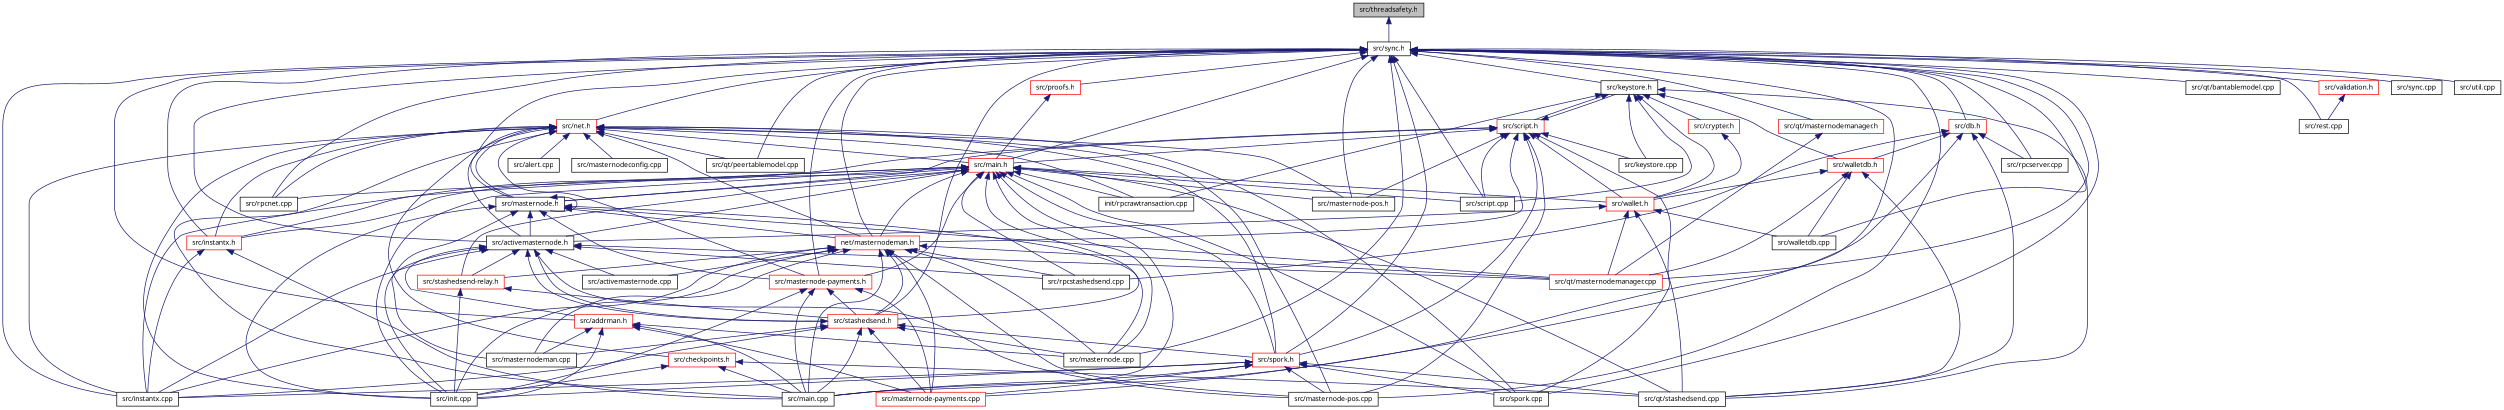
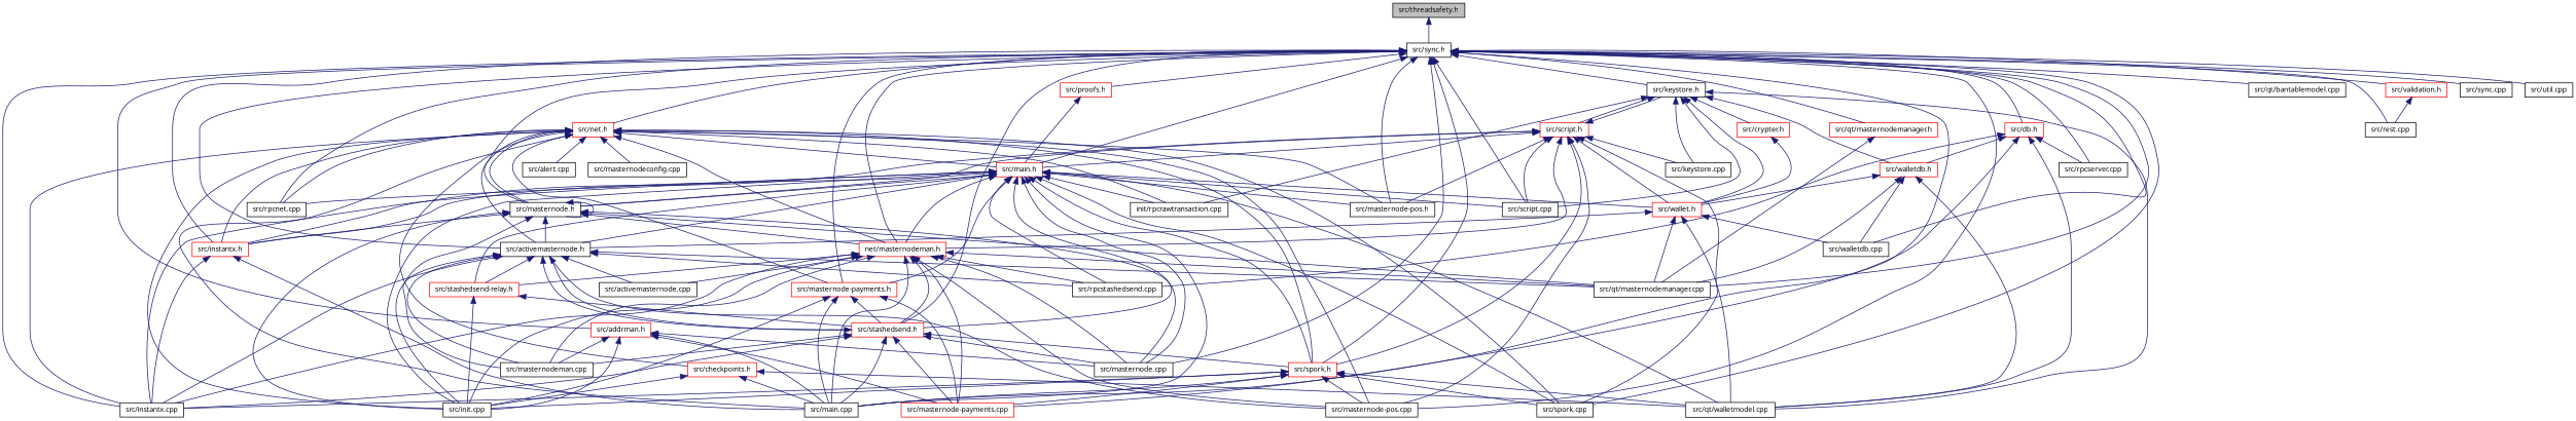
  digraph {
    fontname="Noto Sans"
    node [color=black fillcolor=white fontname="Noto Sans" fontsize=10 shape=record style=filled]
    edge [color=midnightblue dir=back fontname="Noto Sans" fontsize=10 labelfontname=Helvetica labelfontsize=10 style=solid]
    n1 [fillcolor=grey75 fontcolor=black height=0.2 label="src/threadsafety.h" width=0.4]
    n2 [height=0.2 label="src/sync.h" width=0.4]
    n3 [height=0.2 label="src/activemasternode.h" width=0.4]
    n4 [color=red height=0.2 label="src/stashedsend.h" width=0.4]
    n5 [color=red height=0.2 label="src/spork.h" width=0.4]
    n6 [height=0.2 label="src/instantx.cpp" width=0.4]
    n7 [color=red height=0.2 label="src/masternode-payments.cpp" width=0.4]
    n8 [height=0.2 label="src/masternode-pos.cpp" width=0.4]
    n9 [height=0.2 label="src/spork.cpp" width=0.4]
    n10 [height=0.2 label="src/masternode.cpp" width=0.4]
-   n11 [color=red height=0.2 label="src/qt/masternodemanager.cpp" width=0.4]
+   n11 [height=0.2 label="src/qt/masternodemanager.cpp" width=0.4]
    n12 [height=0.2 label="src/keystore.h" width=0.4]
    n13 [color=red height=0.2 label="src/main.h" width=0.4]
    n14 [height=0.2 label="src/masternode.h" width=0.4]
    n15 [color=red height=0.2 label="net/masternodeman.h" width=0.4]
    n16 [color=red height=0.2 label="src/masternode-payments.h" width=0.4]
    n17 [height=0.2 label="src/walletdb.cpp" width=0.4]
    n18 [color=red height=0.2 label="src/instantx.h" width=0.4]
    n19 [height=0.2 label="src/masternode-pos.h" width=0.4]
    n20 [height=0.2 label="src/rpcnet.cpp" width=0.4]
    n21 [height=0.2 label="src/script.cpp" width=0.4]
    n22 [color=red height=0.2 label="src/net.h" width=0.4]
-   n23 [height=0.2 label="src/qt/peertablemodel.cpp" width=0.4]
    n24 [color=red height=0.2 label="src/proofs.h" width=0.4]
    n25 [color=red height=0.2 label="src/db.h" width=0.4]
    n26 [height=0.2 label="src/rpcserver.cpp" width=0.4]
    n27 [color=red height=0.2 label="src/addrman.h" width=0.4]
    n28 [color=red height=0.2 label="src/qt/masternodemanager.h" width=0.4]
    n29 [height=0.2 label="src/qt/bantablemodel.cpp" width=0.4]
    n30 [color=red height=0.2 label="src/validation.h" width=0.4]
    n31 [height=0.2 label="src/rest.cpp" width=0.4]
    n32 [height=0.2 label="src/sync.cpp" width=0.4]
    n33 [height=0.2 label="src/util.cpp" width=0.4]
    n34 [height=0.2 label="src/activemasternode.cpp" width=0.4]
    n35 [height=0.2 label="src/init.cpp" width=0.4]
    n36 [height=0.2 label="src/masternodeman.cpp" width=0.4]
    n37 [color=red height=0.2 label="src/stashedsend-relay.h" width=0.4]
    n38 [height=0.2 label="src/rpcstashedsend.cpp" width=0.4]
    n39 [height=0.2 label="src/main.cpp" width=0.4]
-   n40 [height=0.2 label="src/qt/stashedsend.cpp" width=0.4]
+   n40 [height=0.2 label="src/qt/walletmodel.cpp" width=0.4]
    n41 [color=red height=0.2 label="src/script.h" width=0.4]
    n42 [color=red height=0.2 label="src/wallet.h" width=0.4]
    n43 [height=0.2 label="init/rpcrawtransaction.cpp" width=0.4]
    n44 [height=0.2 label="src/keystore.cpp" width=0.4]
    n45 [color=red height=0.2 label="src/walletdb.h" width=0.4]
    n46 [color=red height=0.2 label="src/crypter.h" width=0.4]
    n47 [height=0.2 label="src/alert.cpp" width=0.4]
    n48 [color=red height=0.2 label="src/checkpoints.h" width=0.4]
    n49 [height=0.2 label="src/masternodeconfig.cpp" width=0.4]
    n1 -> n2
    n2 -> n3
    n2 -> n4
    n2 -> n5
    n2 -> n6
    n2 -> n7
    n2 -> n8
    n2 -> n9
    n2 -> n10
    n2 -> n11
    n2 -> n12
    n2 -> n13
    n2 -> n14
    n2 -> n15
    n2 -> n16
    n2 -> n17
    n2 -> n18
    n2 -> n19
    n2 -> n20
    n2 -> n21
    n2 -> n22
-   n2 -> n23
    n2 -> n24
    n2 -> n25
    n2 -> n26
    n2 -> n27
    n2 -> n28
    n2 -> n29
    n2 -> n30
    n2 -> n31
    n2 -> n32
    n2 -> n33
    n3 -> n4
    n3 -> n6
    n3 -> n8
    n3 -> n11
    n3 -> n34
    n3 -> n35
-   n3 -> n27
+   n3 -> n36
    n3 -> n37
    n3 -> n38
    n4 -> n3
    n4 -> n5
    n4 -> n6
    n4 -> n7
    n4 -> n10
    n4 -> n36
    n4 -> n39
    n5 -> n6
    n5 -> n7
    n5 -> n8
    n5 -> n9
    n5 -> n35
    n5 -> n39
    n5 -> n40
    n12 -> n21
    n12 -> n40
    n12 -> n41
    n12 -> n42
    n12 -> n43
    n12 -> n44
    n12 -> n45
    n12 -> n46
    n13 -> n3
    n13 -> n4
    n13 -> n5
    n13 -> n6
    n13 -> n9
    n13 -> n10
    n13 -> n14
    n13 -> n15
    n13 -> n16
    n13 -> n18
    n13 -> n19
    n13 -> n20
    n13 -> n21
    n13 -> n35
    n13 -> n37
    n13 -> n38
    n13 -> n39
    n13 -> n40
    n13 -> n42
    n13 -> n43
    n14 -> n3
    n14 -> n10
    n14 -> n11
    n14 -> n14
    n14 -> n15
-   n14 -> n16
+   n14 -> n18
    n14 -> n35
    n14 -> n36
    n15 -> n4
    n15 -> n6
    n15 -> n7
    n15 -> n8
    n15 -> n10
    n15 -> n11
    n15 -> n34
    n15 -> n35
    n15 -> n36
    n15 -> n37
    n15 -> n38
    n15 -> n39
    n16 -> n4
    n16 -> n7
    n16 -> n35
    n16 -> n39
    n18 -> n6
    n18 -> n39
    n22 -> n3
    n22 -> n5
    n22 -> n6
    n22 -> n8
    n22 -> n9
    n22 -> n13
    n22 -> n14
    n22 -> n15
    n22 -> n16
    n22 -> n18
    n22 -> n19
    n22 -> n20
-   n22 -> n23
    n22 -> n35
    n22 -> n39
    n22 -> n43
    n22 -> n47
    n22 -> n48
    n22 -> n49
    n24 -> n13
    n25 -> n26
    n25 -> n38
    n25 -> n39
    n25 -> n40
    n25 -> n45
    n27 -> n7
    n27 -> n10
    n27 -> n35
    n27 -> n36
    n27 -> n39
    n28 -> n11
    n30 -> n31
    n37 -> n4
    n37 -> n35
    n41 -> n5
    n41 -> n8
    n41 -> n9
    n41 -> n12
    n41 -> n13
    n41 -> n14
    n41 -> n15
    n41 -> n18
    n41 -> n19
    n41 -> n21
    n41 -> n42
    n41 -> n44
    n42 -> n3
    n42 -> n11
    n42 -> n17
    n42 -> n40
    n45 -> n11
    n45 -> n17
    n45 -> n40
    n45 -> n42
    n46 -> n42
    n48 -> n35
    n48 -> n39
    n48 -> n40
  }
